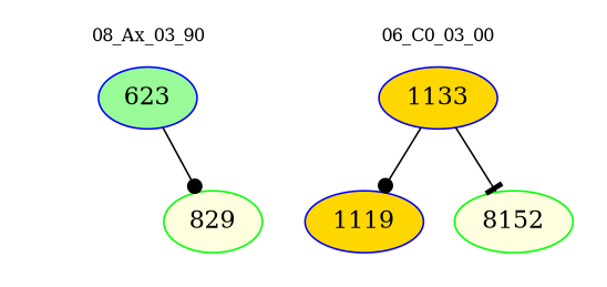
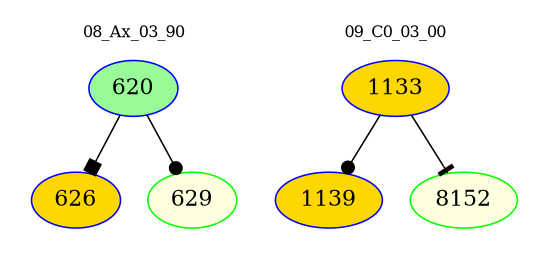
  digraph {
    node [color=blue fillcolor=gold style=filled]
    edge [arrowhead=dot color=black]
-   n1 [fillcolor=palegreen label=623]
-   n3 [color=green fillcolor=lightyellow label=829]
+   n1 [fillcolor=palegreen label=620]
+   n2 [label=626]
+   n3 [color=green fillcolor=lightyellow label=629]
    n4 [label=1133]
-   n5 [label=1119]
+   n5 [label=1139]
    n6 [color=green fillcolor=lightyellow label=8152]
    subgraph cluster_1 {
      color=white
      fontsize=10
      label="08_Ax_03_90"
      n1
+     n2
      n3
    }
    subgraph cluster_2 {
      color=white
      fontsize=10
-     label="06_C0_03_00"
+     label="09_C0_03_00"
      n4
      n5
      n6
    }
+   n1 -> n2 [arrowhead=box]
    n1 -> n3
    n4 -> n5
    n4 -> n6 [arrowhead=tee]
  }
